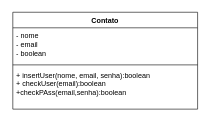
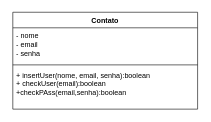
  <mxCell id="0" />
  <mxCell id="1" parent="0" />
  <mxCell id="2" value="Contato" style="swimlane;fontStyle=1;align=center;verticalAlign=top;childLayout=stackLayout;horizontal=1;startSize=26;horizontalStack=0;resizeParent=1;resizeParentMax=0;resizeLast=0;collapsible=1;marginBottom=0;whiteSpace=wrap;html=1;" vertex="1" parent="1"><mxGeometry x="20" y="20" width="309" height="162" as="geometry" /></mxCell>
- <mxCell id="3" value="- nome&lt;div&gt;- email&lt;/div&gt;&lt;div&gt;- boolean&lt;/div&gt;" style="text;strokeColor=none;fillColor=none;align=left;verticalAlign=top;spacingLeft=4;spacingRight=4;overflow=hidden;rotatable=0;points=[[0,0.5],[1,0.5]];portConstraint=eastwest;whiteSpace=wrap;html=1;" vertex="1" parent="2"><mxGeometry y="26" width="309" height="58" as="geometry" /></mxCell>
+ <mxCell id="3" value="- nome&lt;div&gt;- email&lt;/div&gt;&lt;div&gt;- senha&lt;/div&gt;" style="text;strokeColor=none;fillColor=none;align=left;verticalAlign=top;spacingLeft=4;spacingRight=4;overflow=hidden;rotatable=0;points=[[0,0.5],[1,0.5]];portConstraint=eastwest;whiteSpace=wrap;html=1;" vertex="1" parent="2"><mxGeometry y="26" width="309" height="58" as="geometry" /></mxCell>
  <mxCell id="4" value="" style="line;strokeWidth=1;fillColor=none;align=left;verticalAlign=middle;spacingTop=-1;spacingLeft=3;spacingRight=3;rotatable=0;labelPosition=right;points=[];portConstraint=eastwest;strokeColor=inherit;" vertex="1" parent="2"><mxGeometry y="84" width="309" height="8" as="geometry" /></mxCell>
  <mxCell id="5" value="+ insertUser(nome, email, senha):boolean&lt;div&gt;+ checkUser(email):boolean&lt;/div&gt;&lt;div&gt;+checkPAss(email,senha):boolean&lt;/div&gt;" style="text;strokeColor=none;fillColor=none;align=left;verticalAlign=top;spacingLeft=4;spacingRight=4;overflow=hidden;rotatable=0;points=[[0,0.5],[1,0.5]];portConstraint=eastwest;whiteSpace=wrap;html=1;" vertex="1" parent="2"><mxGeometry y="92" width="309" height="70" as="geometry" /></mxCell>
